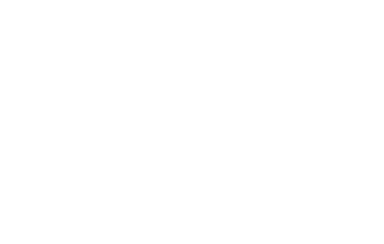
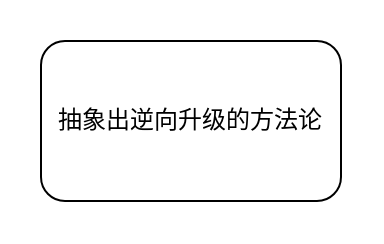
  <mxCell id="0" />
  <mxCell id="1" parent="0" />
+ <mxCell id="2" value="抽象出逆向升级的方法论" style="rounded=1;whiteSpace=wrap;html=1;" vertex="1" parent="1"><mxGeometry x="20" y="20" width="150" height="80" as="geometry" /></mxCell>
